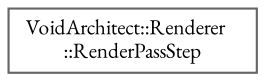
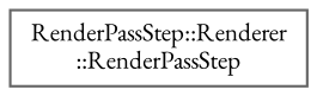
  digraph {
    rankdir=LR
    fontname="EB Garamond"
-   n1 [color=grey40 fillcolor=white fontname="EB Garamond" fontsize=10 height=0.2 label="VoidArchitect::Renderer\l::RenderPassStep" shape=box style=filled width=0.4]
+   n1 [color=grey40 fillcolor=white fontname="EB Garamond" fontsize=10 height=0.2 label="RenderPassStep::Renderer\l::RenderPassStep" shape=box style=filled width=0.4]
  }
